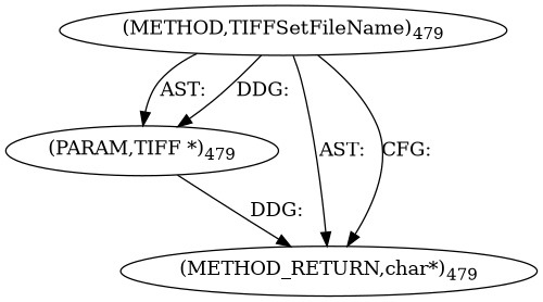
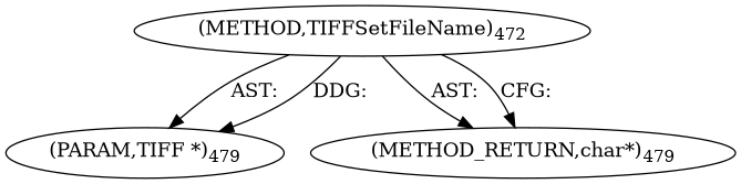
  digraph {
-   n1 [label=<(METHOD,TIFFSetFileName)<SUB>479</SUB>>]
+   n1 [label=<(METHOD,TIFFSetFileName)<SUB>472</SUB>>]
    n2 [label=<(PARAM,TIFF *)<SUB>479</SUB>>]
    n3 [label=<(METHOD_RETURN,char*)<SUB>479</SUB>>]
    n1 -> n2 [label="AST: "]
    n1 -> n2 [label="DDG: "]
    n1 -> n3 [label="AST: "]
    n1 -> n3 [label="CFG: "]
-   n2 -> n3 [label="DDG: "]
  }
